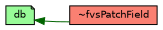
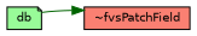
  digraph {
    rankdir=LR
    node [color=black fontname=Helvetica fontsize=10 style=filled]
    n1 [fillcolor=palegreen fontcolor=black height=0.2 label=db shape=note width=0.4]
    n2 [height=0.2 label="~fvsPatchField" shape=box width=0.4 fillcolor=salmon]
-   n1 -> n2 [color=darkgreen dir=back fontname=Helvetica fontsize=10 labelfontname=Helvetica labelfontsize=10 style=solid]
+   n2 -> n1 [color=darkgreen dir=back fontname=Helvetica fontsize=10 labelfontname=Helvetica labelfontsize=10 style=solid]
  }
